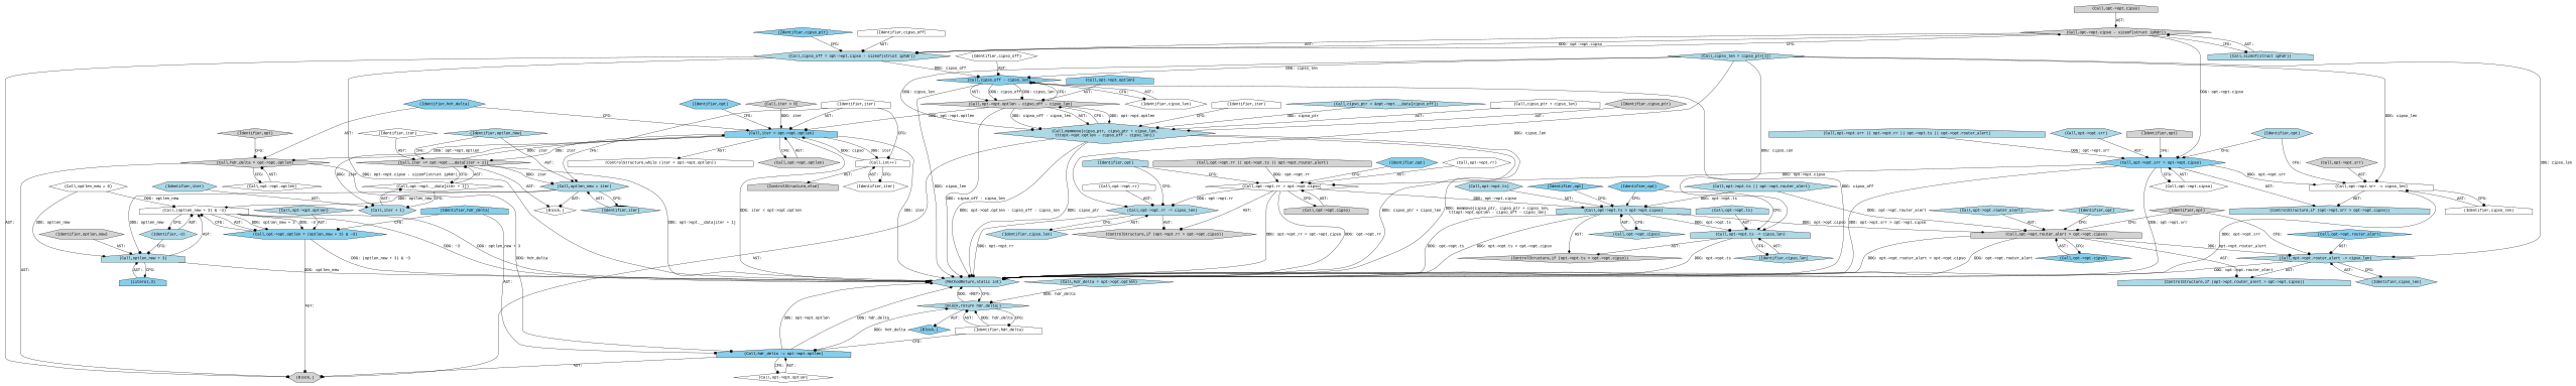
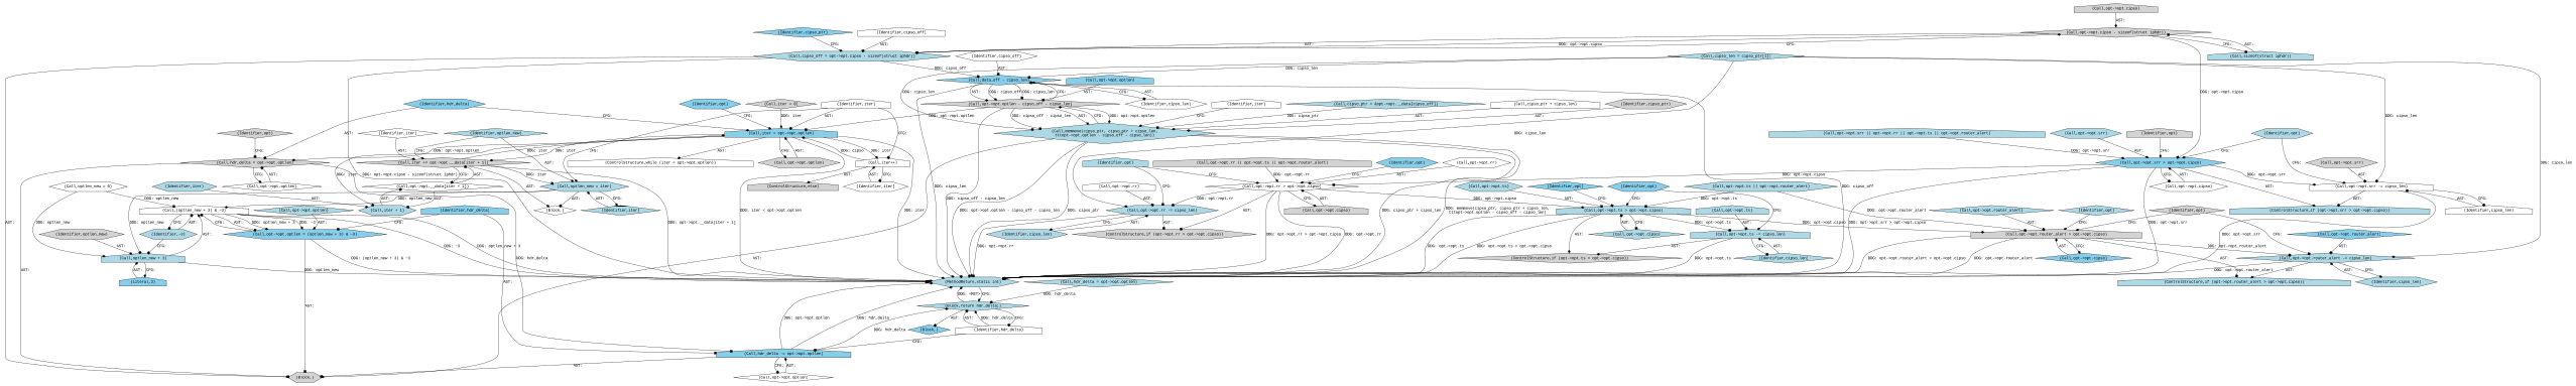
  digraph {
    fontname="Liberation Mono"
    node [fillcolor=lightblue fontname="Liberation Mono" shape=diamond style=filled]
    edge [arrowhead=diamond fontname="Liberation Mono"]
    n1 [fillcolor=lightgrey label="(Call,opt->opt.cipso - sizeof(struct iphdr))"]
    n2 [label="(Call,cipso_off = opt->opt.cipso - sizeof(struct iphdr))" shape=hexagon]
    n3 [fillcolor=skyblue label="(Call,opt->opt.srr > opt->opt.cipso)" shape=hexagon]
    n4 [label="(Call,sizeof(struct iphdr))" shape=house]
-   n5 [fillcolor=skyblue label="(Call,cipso_off - cipso_len)"]
+   n5 [fillcolor=skyblue label="(Call,data_off - cipso_len)"]
    n6 [fillcolor=lightgrey label="(Block,)" shape=hexagon]
    n7 [label="(MethodReturn,static int)" shape=hexagon]
    n8 [fillcolor=white label="(Call,opt->opt.srr -= cipso_len)" shape=house]
    n9 [fillcolor=white label="(Call,opt->opt.rr > opt->opt.cipso)"]
    n10 [label="(ControlStructure,if (opt->opt.srr > opt->opt.cipso))" shape=house]
    n11 [fillcolor=white label="(Call,opt->opt.cipso)" shape=hexagon]
    n12 [fillcolor=lightgrey label="(Call,opt->opt.optlen - cipso_off - cipso_len)"]
    n13 [fillcolor=white label="(Identifier,cipso_len)" shape=hexagon]
    n14 [label="(Block,return hdr_delta;)"]
    n15 [label="(Call,memmove(cipso_ptr, cipso_ptr + cipso_len,\n\t\t\topt->opt.optlen - cipso_off - cipso_len))"]
    n16 [fillcolor=skyblue label="(Call,iter < opt->opt.optlen)" shape=house]
    n17 [fillcolor=lightgrey label="(Call,iter += opt->opt.__data[iter + 1])"]
    n18 [label="(Call,iter + 1)" shape=hexagon]
-   n19 [fillcolor=white label="(Call,int++)" shape=house]
+   n19 [fillcolor=white label="(Call,iter++)" shape=house]
    n20 [fillcolor=lightgrey label="(Call,hdr_delta = opt->opt.optlen)"]
    n21 [fillcolor=lightgrey label="(Call,opt->opt.optlen)" shape=hexagon]
    n22 [fillcolor=white label="(ControlStructure,while (iter < opt->opt.optlen))" shape=house]
    n23 [label="(Call,optlen_new = iter)" shape=hexagon]
    n24 [fillcolor=white label="(Block,)"]
    n25 [fillcolor=white label="(Call,opt->opt.__data[iter + 1])"]
    n26 [fillcolor=lightgrey label="(ControlStructure,else)" shape=house]
    n27 [fillcolor=white label="(Identifier,iter)" shape=hexagon]
    n28 [fillcolor=skyblue label="(Call,hdr_delta -= opt->opt.optlen)" shape=house]
    n29 [fillcolor=white label="(Call,opt->opt.optlen)"]
    n30 [fillcolor=white label="(Call,(optlen_new + 3) & ~3)" shape=house]
    n31 [label="(Call,optlen_new + 3)" shape=house]
    n32 [label="(Identifier,iter)"]
    n33 [fillcolor=skyblue label="(Call,opt->opt.optlen = (optlen_new + 3) & ~3)" shape=hexagon]
    n34 [label="(Identifier,~3)" shape=hexagon]
    n35 [fillcolor=skyblue label="(Literal,3)" shape=house]
    n36 [fillcolor=white label="(Call,opt->opt.optlen)"]
    n37 [fillcolor=skyblue label="(Block,)"]
    n38 [fillcolor=white label="(Identifier,hdr_delta)" shape=house]
    n39 [fillcolor=white label="(Identifier,cipso_len)" shape=house]
    n40 [label="(Call,opt->opt.rr -= cipso_len)" shape=hexagon]
    n41 [label="(Call,opt->opt.ts > opt->opt.cipso)" shape=house]
    n42 [fillcolor=lightgrey label="(ControlStructure,if (opt->opt.rr > opt->opt.cipso))" shape=hexagon]
    n43 [fillcolor=lightgrey label="(Call,opt->opt.cipso)" shape=house]
    n44 [label="(Identifier,cipso_len)" shape=hexagon]
    n45 [label="(Call,opt->opt.ts -= cipso_len)" shape=house]
    n46 [fillcolor=lightgrey label="(Call,opt->opt.router_alert > opt->opt.cipso)" shape=house]
    n47 [fillcolor=lightgrey label="(ControlStructure,if (opt->opt.ts > opt->opt.cipso))"]
    n48 [label="(Call,opt->opt.cipso)"]
    n49 [label="(Identifier,cipso_len)"]
    n50 [label="(Call,opt->opt.router_alert -= cipso_len)"]
    n51 [label="(ControlStructure,if (opt->opt.router_alert > opt->opt.cipso))" shape=house]
    n52 [fillcolor=skyblue label="(Call,opt->opt.cipso)"]
    n53 [label="(Identifier,cipso_len)" shape=hexagon]
    n54 [label="(Identifier,opt)"]
    n55 [fillcolor=skyblue label="(Identifier,opt)" shape=hexagon]
    n56 [fillcolor=white label="(Identifier,cipso_off)" shape=hexagon]
    n57 [label="(Call,opt->opt.ts || opt->opt.router_alert)" shape=hexagon]
    n58 [fillcolor=white label="(Call,opt->opt.rr)" shape=house]
    n59 [label="(Call,opt->opt.optlen)"]
    n60 [fillcolor=skyblue label="(Identifier,opt)"]
    n61 [label="(Call,hdr_delta = opt->opt.optlen)"]
    n62 [label="(Call,opt->opt.ts)" shape=hexagon]
    n63 [fillcolor=skyblue label="(Call,opt->opt.optlen)" shape=house]
    n64 [fillcolor=lightgrey label="(Identifier,cipso_ptr)" shape=hexagon]
    n65 [label="(Call,opt->opt.srr || opt->opt.rr || opt->opt.ts || opt->opt.router_alert)" shape=house]
    n66 [fillcolor=skyblue label="(Identifier,opt)" shape=hexagon]
    n67 [fillcolor=skyblue label="(Identifier,hdr_delta)" shape=house]
    n68 [fillcolor=lightgrey label="(Identifier,optlen_new)" shape=hexagon]
    n69 [label="(Call,opt->opt.router_alert)"]
    n70 [label="(Identifier,iter)" shape=hexagon]
    n71 [label="(Identifier,optlen_new)"]
    n72 [label="(Call,cipso_ptr = &opt->opt.__data[cipso_off])"]
    n73 [fillcolor=white label="(Call,opt->opt.rr)" shape=hexagon]
    n74 [fillcolor=white label="(Identifier,iter)" shape=house]
    n75 [fillcolor=white label="(Call,cipso_ptr + cipso_len)" shape=house]
    n76 [fillcolor=skyblue label="(Identifier,opt)" shape=hexagon]
    n77 [fillcolor=lightgrey label="(Identifier,opt)" shape=house]
    n78 [fillcolor=skyblue label="(Identifier,hdr_delta)" shape=hexagon]
    n79 [fillcolor=skyblue label="(Identifier,cipso_ptr)"]
    n80 [fillcolor=white label="(Identifier,iter)"]
    n81 [fillcolor=white label="(Call,optlen_new = 0)" shape=hexagon]
    n82 [fillcolor=lightgrey label="(Call,iter = 0)"]
    n83 [label="(Identifier,opt)" shape=house]
    n84 [fillcolor=lightgrey label="(Identifier,opt)"]
    n85 [fillcolor=lightgrey label="(Identifier,opt)"]
    n86 [fillcolor=lightgrey label="(Call,opt->opt.rr || opt->opt.ts || opt->opt.router_alert)" shape=house]
    n87 [fillcolor=lightgrey label="(Call,opt->opt.cipso)" shape=house]
    n88 [label="(Identifier,opt)" shape=hexagon]
    n89 [fillcolor=skyblue label="(Call,opt->opt.router_alert)"]
    n90 [label="(Call,opt->opt.ts)" shape=house]
    n91 [label="(Call,cipso_len = cipso_ptr[1])"]
    n92 [fillcolor=lightgrey label="(Call,opt->opt.srr)" shape=hexagon]
    n93 [fillcolor=white label="(Identifier,cipso_off)" shape=house]
    n94 [label="(Call,opt->opt.srr)" shape=hexagon]
    n95 [fillcolor=white label="(Identifier,iter)" shape=house]
    n1 -> n2 [arrowhead=box label="AST: "]
    n1 -> n2 [label="DDG: opt->opt.cipso"]
    n1 -> n3 [arrowhead=box label="DDG: opt->opt.cipso"]
    n1 -> n4 [arrowhead=box label="CFG: "]
    n2 -> n1 [label="CFG: "]
    n2 -> n5 [arrowhead=box label="DDG: cipso_off"]
    n2 -> n6 [label="AST: "]
    n2 -> n7 [label="DDG: opt->opt.cipso - sizeof(struct iphdr)"]
    n3 -> n7 [arrowhead=box label="DDG: opt->opt.srr"]
    n3 -> n7 [label="DDG: opt->opt.srr > opt->opt.cipso"]
    n3 -> n8 [label="DDG: opt->opt.srr"]
    n3 -> n9 [arrowhead=box label="DDG: opt->opt.cipso"]
    n3 -> n10 [label="AST: "]
    n3 -> n11 [arrowhead=box label="CFG: "]
    n4 -> n1 [arrowhead=box label="AST: "]
    n5 -> n7 [label="DDG: cipso_len"]
    n5 -> n7 [label="DDG: cipso_off"]
    n5 -> n12 [label="AST: "]
    n5 -> n12 [label="DDG: cipso_off"]
    n5 -> n12 [arrowhead=box label="DDG: cipso_len"]
    n5 -> n13 [arrowhead=box label="CFG: "]
    n7 -> n14 [label="CFG: "]
    n8 -> n7 [arrowhead=box label="DDG: opt->opt.srr"]
    n8 -> n10 [arrowhead=box label="AST: "]
    n8 -> n39 [arrowhead=box label="CFG: "]
    n9 -> n7 [label="DDG: opt->opt.rr"]
    n9 -> n7 [arrowhead=box label="DDG: opt->opt.rr > opt->opt.cipso"]
    n9 -> n40 [arrowhead=box label="DDG: opt->opt.rr"]
    n9 -> n41 [label="DDG: opt->opt.cipso"]
    n9 -> n42 [arrowhead=box label="AST: "]
    n9 -> n43 [label="CFG: "]
    n11 -> n3 [label="AST: "]
    n12 -> n5 [label="CFG: "]
    n12 -> n7 [arrowhead=box label="DDG: cipso_off - cipso_len"]
    n12 -> n15 [label="AST: "]
    n12 -> n15 [label="DDG: opt->opt.optlen"]
    n12 -> n15 [arrowhead=box label="DDG: cipso_off - cipso_len"]
    n12 -> n16 [arrowhead=box label="DDG: opt->opt.optlen"]
    n13 -> n5 [arrowhead=box label="AST: "]
    n14 -> n7 [label="DDG: <RET>"]
    n14 -> n37 [arrowhead=box label="AST: "]
    n14 -> n38 [arrowhead=box label="CFG: "]
    n15 -> n6 [label="AST: "]
    n15 -> n7 [label="DDG: cipso_ptr"]
    n15 -> n7 [label="DDG: cipso_ptr + cipso_len"]
    n15 -> n7 [arrowhead=box label="DDG: memmove(cipso_ptr, cipso_ptr + cipso_len,\n\t\t\topt->opt.optlen - cipso_off - cipso_len)"]
    n15 -> n7 [arrowhead=box label="DDG: opt->opt.optlen - cipso_off - cipso_len"]
    n15 -> n12 [label="CFG: "]
    n16 -> n7 [arrowhead=box label="DDG: iter < opt->opt.optlen"]
    n16 -> n7 [label="DDG: iter"]
    n16 -> n17 [label="DDG: iter"]
    n16 -> n18 [arrowhead=box label="DDG: iter"]
    n16 -> n19 [label="DDG: iter"]
    n16 -> n20 [label="DDG: opt->opt.optlen"]
    n16 -> n21 [label="CFG: "]
    n16 -> n22 [label="AST: "]
    n17 -> n7 [label="DDG: opt->opt.__data[iter + 1]"]
    n17 -> n16 [label="DDG: iter"]
    n17 -> n23 [arrowhead=box label="DDG: iter"]
    n17 -> n24 [label="AST: "]
    n17 -> n25 [arrowhead=box label="CFG: "]
    n18 -> n25 [arrowhead=box label="AST: "]
    n19 -> n16 [label="DDG: cipso"]
    n19 -> n26 [label="AST: "]
    n19 -> n27 [arrowhead=box label="CFG: "]
    n20 -> n6 [arrowhead=box label="AST: "]
    n20 -> n28 [arrowhead=box label="DDG: hdr_delta"]
    n20 -> n29 [label="CFG: "]
    n21 -> n16 [label="AST: "]
    n23 -> n24 [arrowhead=box label="AST: "]
    n23 -> n30 [label="DDG: optlen_new"]
    n23 -> n31 [arrowhead=box label="DDG: optlen_new"]
    n23 -> n32 [label="CFG: "]
    n25 -> n17 [arrowhead=box label="AST: "]
-   n25 -> n18 [arrowhead=box label="CFG: "]
+   n25 -> n18 [arrowhead=box label="AST: "]
    n27 -> n19 [label="AST: "]
    n28 -> n6 [arrowhead=box label="AST: "]
    n28 -> n7 [label="DDG: opt->opt.optlen"]
    n28 -> n7 [label="DDG: hdr_delta"]
    n28 -> n14 [label="DDG: hdr_delta"]
    n28 -> n36 [arrowhead=box label="CFG: "]
    n29 -> n20 [arrowhead=box label="AST: "]
    n30 -> n7 [arrowhead=box label="DDG: optlen_new + 3"]
    n30 -> n7 [arrowhead=box label="DDG: ~3"]
    n30 -> n33 [arrowhead=box label="AST: "]
    n30 -> n33 [label="DDG: optlen_new + 3"]
    n30 -> n33 [label="DDG: ~3"]
    n30 -> n34 [arrowhead=box label="CFG: "]
    n31 -> n7 [arrowhead=box label="DDG: optlen_new"]
    n31 -> n30 [label="AST: "]
    n31 -> n35 [label="CFG: "]
    n32 -> n23 [label="AST: "]
    n33 -> n6 [arrowhead=box label="AST: "]
    n33 -> n7 [label="DDG: (optlen_new + 3) & ~3"]
    n33 -> n30 [arrowhead=box label="CFG: "]
    n34 -> n30 [arrowhead=box label="AST: "]
    n34 -> n31 [arrowhead=box label="CFG: "]
    n35 -> n31 [label="AST: "]
    n36 -> n28 [label="AST: "]
    n38 -> n14 [arrowhead=box label="AST: "]
    n38 -> n14 [label="DDG: hdr_delta"]
    n38 -> n28 [arrowhead=box label="CFG: "]
    n39 -> n8 [arrowhead=box label="AST: "]
    n40 -> n7 [arrowhead=box label="DDG: opt->opt.rr"]
    n40 -> n42 [arrowhead=box label="AST: "]
    n40 -> n44 [label="CFG: "]
    n41 -> n7 [label="DDG: opt->opt.ts"]
    n41 -> n7 [arrowhead=box label="DDG: opt->opt.ts > opt->opt.cipso"]
    n41 -> n45 [arrowhead=box label="DDG: opt->opt.ts"]
    n41 -> n46 [label="DDG: opt->opt.cipso"]
    n41 -> n47 [label="AST: "]
    n41 -> n48 [arrowhead=box label="CFG: "]
    n43 -> n9 [label="AST: "]
    n44 -> n40 [label="AST: "]
    n45 -> n7 [arrowhead=box label="DDG: opt->opt.ts"]
    n45 -> n47 [label="AST: "]
    n45 -> n49 [arrowhead=box label="CFG: "]
    n46 -> n7 [arrowhead=box label="DDG: opt->opt.router_alert > opt->opt.cipso"]
    n46 -> n7 [label="DDG: opt->opt.router_alert"]
    n46 -> n50 [arrowhead=box label="DDG: opt->opt.router_alert"]
    n46 -> n51 [arrowhead=box label="AST: "]
    n46 -> n52 [label="CFG: "]
    n48 -> n41 [arrowhead=box label="AST: "]
    n49 -> n45 [label="AST: "]
    n50 -> n7 [label="DDG: opt->opt.router_alert"]
    n50 -> n51 [label="AST: "]
    n50 -> n53 [label="CFG: "]
    n52 -> n46 [label="AST: "]
    n53 -> n50 [label="AST: "]
    n54 -> n46 [label="CFG: "]
    n55 -> n9 [label="CFG: "]
    n56 -> n5 [arrowhead=box label="AST: "]
    n57 -> n41 [arrowhead=box label="DDG: opt->opt.ts"]
    n57 -> n46 [arrowhead=box label="DDG: opt->opt.router_alert"]
    n58 -> n40 [arrowhead=box label="AST: "]
    n59 -> n33 [label="AST: "]
    n60 -> n41 [arrowhead=box label="CFG: "]
    n61 -> n14 [arrowhead=box label="DDG: hdr_delta"]
    n62 -> n41 [arrowhead=box label="AST: "]
    n63 -> n12 [arrowhead=box label="AST: "]
    n64 -> n15 [label="AST: "]
    n65 -> n3 [label="DDG: opt->opt.srr"]
    n66 -> n41 [label="CFG: "]
    n66 -> n45 [label="CFG: "]
    n67 -> n28 [arrowhead=box label="AST: "]
    n67 -> n33 [arrowhead=box label="CFG: "]
    n68 -> n31 [label="AST: "]
    n69 -> n46 [arrowhead=box label="AST: "]
    n70 -> n18 [label="AST: "]
    n71 -> n17 [label="CFG: "]
    n71 -> n23 [label="AST: "]
    n72 -> n15 [arrowhead=box label="DDG: cipso_ptr"]
    n73 -> n9 [label="AST: "]
    n74 -> n15 [label="CFG: "]
    n75 -> n15 [label="AST: "]
    n76 -> n16 [label="CFG: "]
    n77 -> n3 [label="CFG: "]
    n78 -> n16 [label="CFG: "]
    n78 -> n20 [arrowhead=box label="AST: "]
    n79 -> n2 [label="CFG: "]
    n80 -> n17 [label="AST: "]
    n81 -> n30 [arrowhead=box label="DDG: optlen_new"]
    n81 -> n31 [label="DDG: optlen_new"]
    n82 -> n16 [label="DDG: iter"]
    n83 -> n9 [label="CFG: "]
    n83 -> n40 [arrowhead=box label="CFG: "]
    n84 -> n46 [label="CFG: "]
    n84 -> n50 [arrowhead=box label="CFG: "]
    n85 -> n20 [arrowhead=box label="CFG: "]
    n86 -> n9 [label="DDG: opt->opt.rr"]
    n87 -> n1 [label="AST: "]
    n88 -> n3 [label="CFG: "]
    n88 -> n8 [label="CFG: "]
    n89 -> n50 [arrowhead=box label="AST: "]
    n90 -> n45 [arrowhead=box label="AST: "]
    n91 -> n5 [arrowhead=box label="DDG: cipso_len"]
    n91 -> n8 [arrowhead=box label="DDG: cipso_len"]
    n91 -> n15 [arrowhead=box label="DDG: cipso_len"]
    n91 -> n40 [label="DDG: cipso_len"]
-   n91 -> n45 [label="DDG: cipso_len"]
    n91 -> n50 [label="DDG: cipso_len"]
    n92 -> n8 [arrowhead=box label="AST: "]
    n93 -> n2 [arrowhead=box label="AST: "]
    n94 -> n3 [label="AST: "]
    n95 -> n16 [arrowhead=box label="AST: "]
    n95 -> n19 [arrowhead=box label="CFG: "]
    n95 -> n23 [label="CFG: "]
  }
